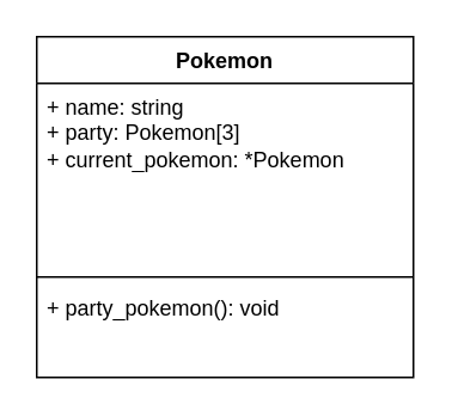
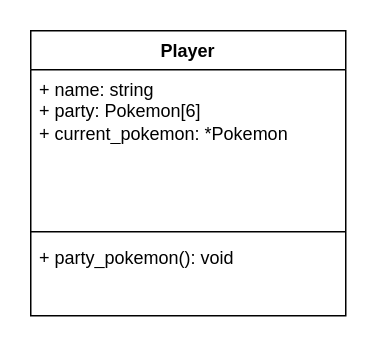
  <mxCell id="0" />
  <mxCell id="1" parent="0" />
- <mxCell id="2" value="Pokemon" style="swimlane;fontStyle=1;align=center;verticalAlign=top;childLayout=stackLayout;horizontal=1;startSize=26;horizontalStack=0;resizeParent=1;resizeParentMax=0;resizeLast=0;collapsible=1;marginBottom=0;whiteSpace=wrap;html=1;" vertex="1" parent="1"><mxGeometry x="20" y="20" width="210" height="190" as="geometry"><mxRectangle x="280" y="150" width="70" height="30" as="alternateBounds" /></mxGeometry></mxCell>
- <mxCell id="3" value="+ name: string&lt;div&gt;+ party: Pokemon[3]&lt;/div&gt;&lt;div&gt;+ current_pokemon: *Pokemon&lt;/div&gt;" style="text;strokeColor=none;fillColor=none;align=left;verticalAlign=top;spacingLeft=4;spacingRight=4;overflow=hidden;rotatable=0;points=[[0,0.5],[1,0.5]];portConstraint=eastwest;whiteSpace=wrap;html=1;" vertex="1" parent="2"><mxGeometry y="26" width="210" height="104" as="geometry" /></mxCell>
+ <mxCell id="2" value="Player" style="swimlane;fontStyle=1;align=center;verticalAlign=top;childLayout=stackLayout;horizontal=1;startSize=26;horizontalStack=0;resizeParent=1;resizeParentMax=0;resizeLast=0;collapsible=1;marginBottom=0;whiteSpace=wrap;html=1;" vertex="1" parent="1"><mxGeometry x="20" y="20" width="210" height="190" as="geometry"><mxRectangle x="280" y="150" width="70" height="30" as="alternateBounds" /></mxGeometry></mxCell>
+ <mxCell id="3" value="+ name: string&lt;div&gt;+ party: Pokemon[6]&lt;/div&gt;&lt;div&gt;+ current_pokemon: *Pokemon&lt;/div&gt;" style="text;strokeColor=none;fillColor=none;align=left;verticalAlign=top;spacingLeft=4;spacingRight=4;overflow=hidden;rotatable=0;points=[[0,0.5],[1,0.5]];portConstraint=eastwest;whiteSpace=wrap;html=1;" vertex="1" parent="2"><mxGeometry y="26" width="210" height="104" as="geometry" /></mxCell>
  <mxCell id="4" value="" style="line;strokeWidth=1;fillColor=none;align=left;verticalAlign=middle;spacingTop=-1;spacingLeft=3;spacingRight=3;rotatable=0;labelPosition=right;points=[];portConstraint=eastwest;strokeColor=inherit;" vertex="1" parent="2"><mxGeometry y="130" width="210" height="8" as="geometry" /></mxCell>
  <mxCell id="5" value="&lt;div&gt;+ party_pokemon(): void&lt;/div&gt;" style="text;strokeColor=none;fillColor=none;align=left;verticalAlign=top;spacingLeft=4;spacingRight=4;overflow=hidden;rotatable=0;points=[[0,0.5],[1,0.5]];portConstraint=eastwest;whiteSpace=wrap;html=1;" vertex="1" parent="2"><mxGeometry y="138" width="210" height="52" as="geometry" /></mxCell>
